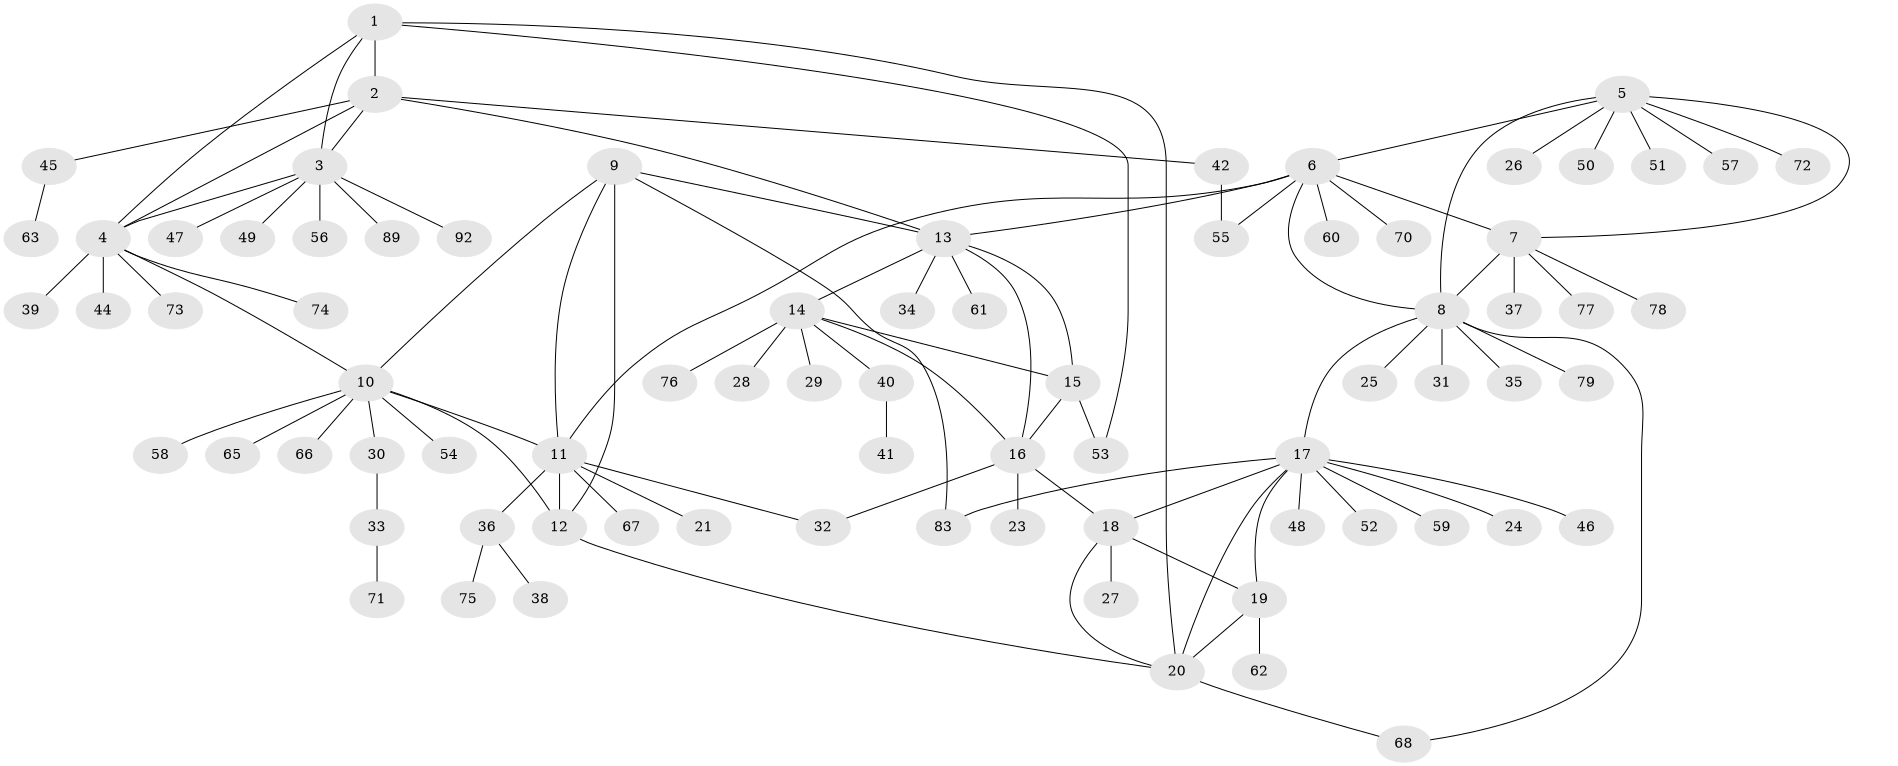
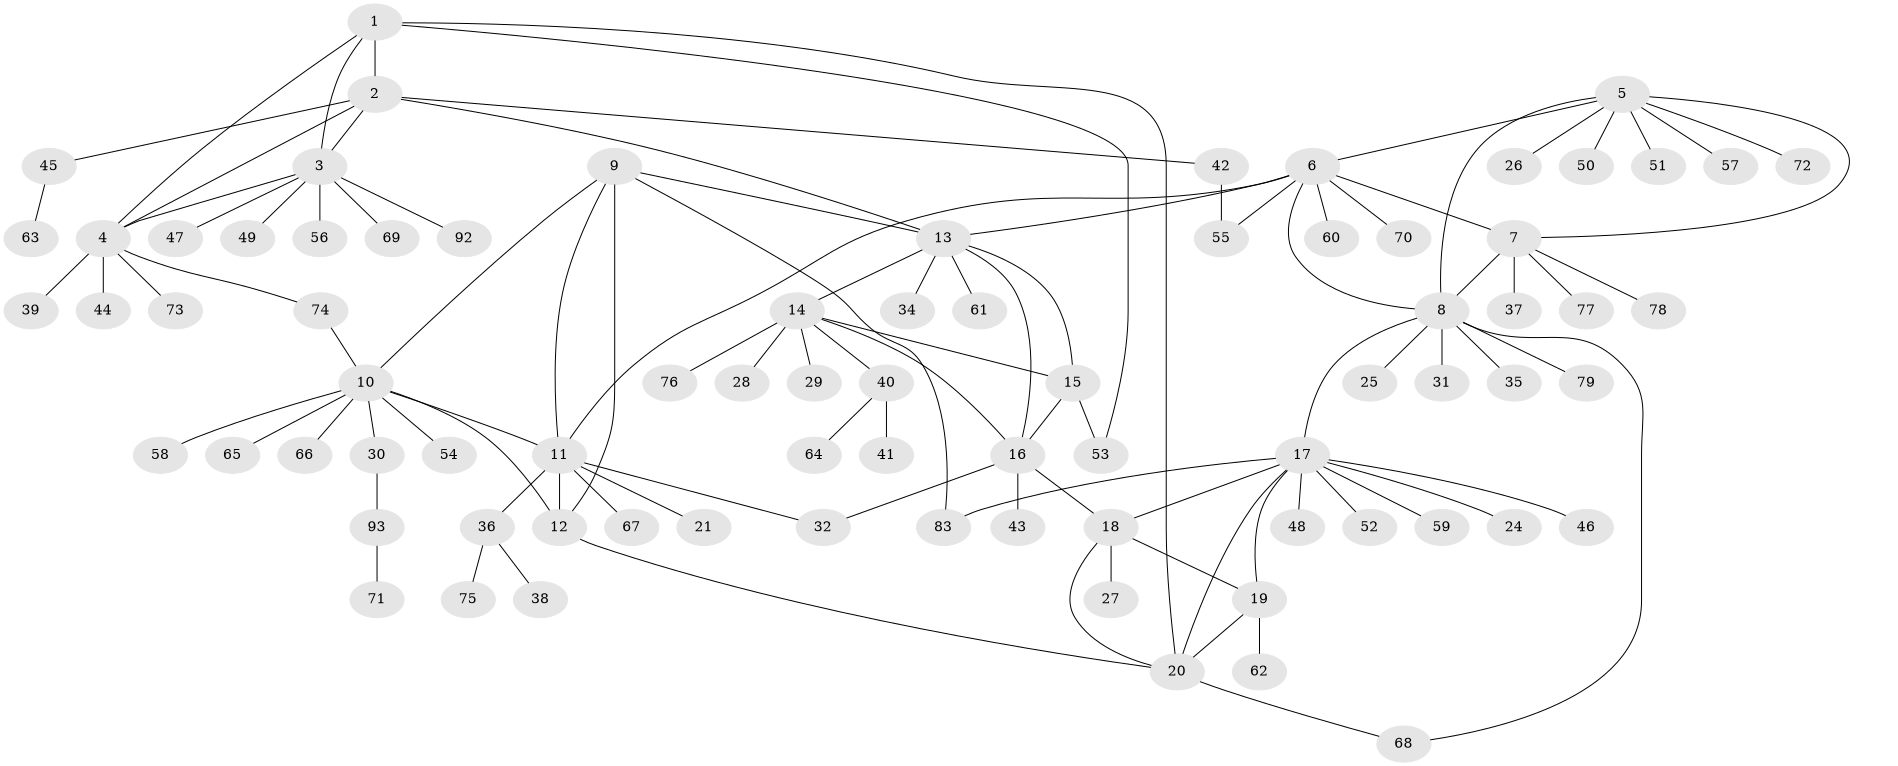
  graph {
    node [color=gray90 style=filled]
    1
    2
    3
    4
    20
    53
    13
    42
    45
    n10 [label=92]
    47
    49
    56
-   69 [label=89]
+   69
    10
    39
    44
    73
    74
    68
    14
    15
    16
    34
    61
    55
    63
    5
    6
    7
    8
    26
    50
    51
    57
    72
    11
    12
    30
    54
    58
    65
    66
    60
    70
    37
    77
    78
    17
    25
    31
    35
    79
    21
    32
    36
    67
    n58 [label=83]
    18
    19
    24
    46
    48
    52
    59
    9
-   33
+   33 [label=93]
    38
    75
    28
    29
    40
    76
-   23
+   23 [label=43]
    41
+   64
    27
    62
    71
    1 -- 2
    1 -- 3
    1 -- 4
    1 -- 20
    1 -- 53
    2 -- 3
    2 -- 4
    2 -- 13
    2 -- 42
    2 -- 45
    3 -- 4
    3 -- n10
    3 -- 47
    3 -- 49
    3 -- 56
    3 -- 69
-   4 -- 10
+   74 -- 10
    4 -- 39
    4 -- 44
    4 -- 73
    4 -- 74
    20 -- 68
    13 -- 14
    13 -- 15
    13 -- 16
    13 -- 34
    13 -- 61
    42 -- 55
    45 -- 63
    10 -- 11
    10 -- 12
    10 -- 30
    10 -- 54
    10 -- 58
    10 -- 65
    10 -- 66
    14 -- 15
    14 -- 16
    14 -- 28
    14 -- 29
    14 -- 40
    14 -- 76
    15 -- 53
    15 -- 16
    16 -- 32
    16 -- 18
    16 -- 23
    5 -- 6
    5 -- 7
    5 -- 8
    5 -- 26
    5 -- 50
    5 -- 51
    5 -- 57
    5 -- 72
    6 -- 13
    6 -- 55
    6 -- 7
    6 -- 8
    6 -- 11
    6 -- 60
    6 -- 70
    7 -- 8
    7 -- 37
    7 -- 77
    7 -- 78
    8 -- 68
    8 -- 17
    8 -- 25
    8 -- 31
    8 -- 35
    8 -- 79
    11 -- 12
    11 -- 21
    11 -- 32
    11 -- 36
    11 -- 67
    12 -- 20
    30 -- 33
    17 -- 20
    17 -- n58
    17 -- 18
    17 -- 19
    17 -- 24
    17 -- 46
    17 -- 48
    17 -- 52
    17 -- 59
    36 -- 38
    36 -- 75
    18 -- 20
    18 -- 19
    18 -- 27
    19 -- 20
    19 -- 62
    9 -- 13
    9 -- 10
    9 -- 11
    9 -- 12
    9 -- n58
    33 -- 71
    40 -- 41
+   40 -- 64
  }
